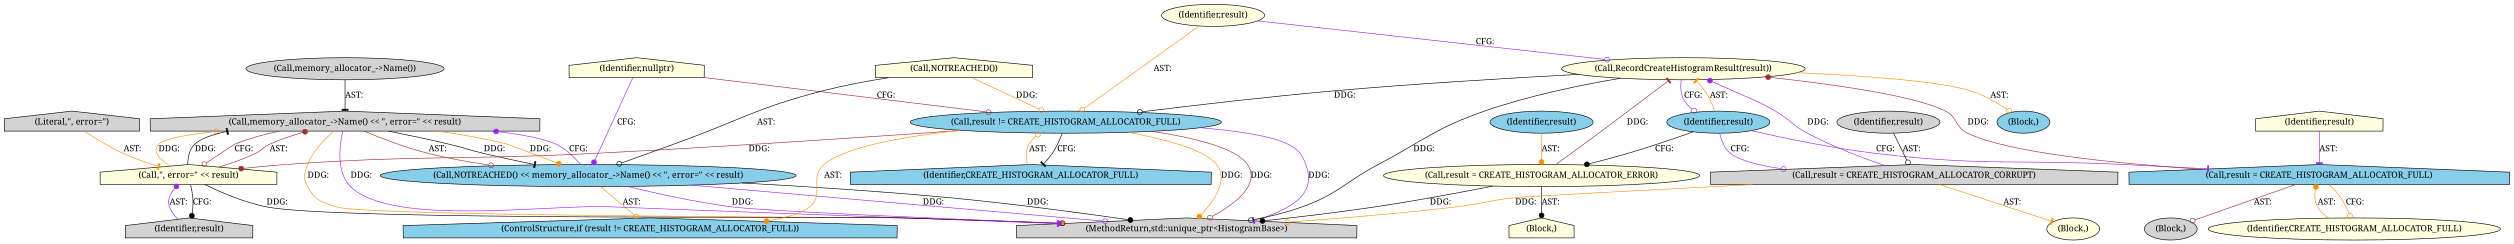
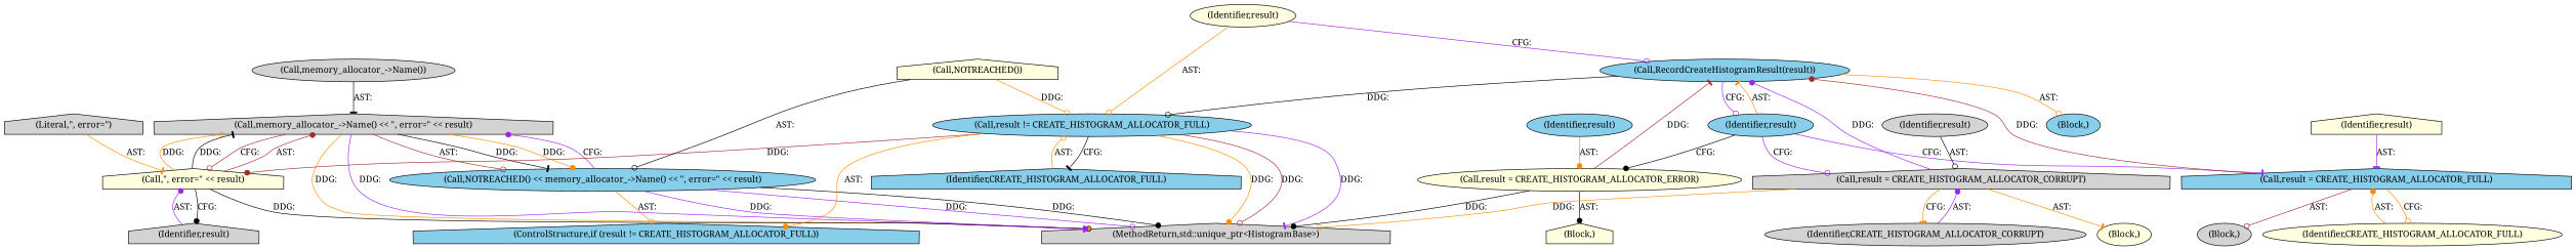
  digraph {
    fontname="Noto Serif"
    node [fillcolor=lightgrey fontname="Noto Serif" shape=ellipse style=filled]
    edge [arrowhead=odot color=darkorange fontname="Noto Serif"]
    n1 [label="(Call,memory_allocator_->Name() << \", error=\" << result)" shape=house]
    n2 [fillcolor=lightyellow label="(Call,\", error=\" << result)" shape=house]
    n3 [fillcolor=skyblue label="(Call,NOTREACHED() << memory_allocator_->Name() << \", error=\" << result)"]
    n4 [label="(MethodReturn,std::unique_ptr<HistogramBase>)" shape=house]
    n5 [label="(Identifier,result)" shape=house]
    n6 [fillcolor=skyblue label="(ControlStructure,if (result != CREATE_HISTOGRAM_ALLOCATOR_FULL))" shape=house]
    n7 [fillcolor=skyblue label="(Call,result != CREATE_HISTOGRAM_ALLOCATOR_FULL)"]
    n8 [fillcolor=skyblue label="(Identifier,CREATE_HISTOGRAM_ALLOCATOR_FULL)" shape=house]
-   n9 [fillcolor=lightyellow label="(Call,RecordCreateHistogramResult(result))"]
+   n9 [fillcolor=skyblue label="(Call,RecordCreateHistogramResult(result))"]
    n10 [fillcolor=skyblue label="(Identifier,result)"]
    n11 [fillcolor=skyblue label="(Block,)"]
    n12 [fillcolor=lightyellow label="(Call,result = CREATE_HISTOGRAM_ALLOCATOR_ERROR)"]
    n13 [label="(Call,result = CREATE_HISTOGRAM_ALLOCATOR_CORRUPT)" shape=house]
    n14 [fillcolor=skyblue label="(Call,result = CREATE_HISTOGRAM_ALLOCATOR_FULL)" shape=house]
    n15 [fillcolor=lightyellow label="(Block,)" shape=house]
+   n16 [label="(Identifier,CREATE_HISTOGRAM_ALLOCATOR_CORRUPT)"]
    n17 [fillcolor=lightyellow label="(Block,)"]
    n18 [fillcolor=lightyellow label="(Identifier,CREATE_HISTOGRAM_ALLOCATOR_FULL)"]
    n19 [label="(Block,)"]
-   n20 [fillcolor=lightyellow label="(Identifier,nullptr)" shape=house]
    n21 [label="(Call,memory_allocator_->Name())"]
    n22 [label="(Identifier,result)"]
    n23 [label="(Literal,\", error=\")" shape=house]
    n24 [fillcolor=lightyellow label="(Identifier,result)" shape=house]
    n25 [fillcolor=skyblue label="(Identifier,result)"]
    n26 [fillcolor=lightyellow label="(Identifier,result)"]
    n27 [fillcolor=lightyellow label="(Call,NOTREACHED())" shape=house]
    n1 -> n2 [color=brown label="CFG: "]
    n1 -> n3 [color=brown label="AST: "]
    n1 -> n3 [arrowhead=tee color=black label="DDG: "]
    n1 -> n3 [arrowhead=dot label="DDG: "]
    n1 -> n4 [arrowhead=dot label="DDG: "]
    n1 -> n4 [arrowhead=tee color=purple label="DDG: "]
    n2 -> n1 [arrowhead=dot color=brown label="AST: "]
    n2 -> n1 [label="DDG: "]
    n2 -> n1 [arrowhead=tee color=black label="DDG: "]
    n2 -> n4 [color=black label="DDG: "]
    n2 -> n5 [arrowhead=dot color=black label="CFG: "]
    n3 -> n1 [arrowhead=dot color=purple label="CFG: "]
    n3 -> n4 [arrowhead=dot color=purple label="DDG: "]
    n3 -> n4 [color=purple label="DDG: "]
    n3 -> n4 [arrowhead=dot color=black label="DDG: "]
    n3 -> n6 [label="AST: "]
    n5 -> n2 [arrowhead=dot color=purple label="AST: "]
    n7 -> n2 [arrowhead=dot color=brown label="DDG: "]
    n7 -> n4 [arrowhead=tee color=purple label="DDG: "]
    n7 -> n4 [arrowhead=dot label="DDG: "]
    n7 -> n4 [color=brown label="DDG: "]
    n7 -> n6 [arrowhead=dot label="AST: "]
    n7 -> n8 [arrowhead=tee color=black label="CFG: "]
    n8 -> n7 [label="AST: "]
-   n9 -> n4 [color=black label="DDG: "]
    n9 -> n7 [color=black label="DDG: "]
    n9 -> n10 [color=purple label="CFG: "]
    n9 -> n11 [label="AST: "]
    n10 -> n9 [arrowhead=tee label="AST: "]
    n10 -> n12 [arrowhead=dot color=black label="CFG: "]
    n10 -> n13 [color=purple label="CFG: "]
    n10 -> n14 [arrowhead=tee color=purple label="CFG: "]
    n12 -> n4 [arrowhead=dot color=black label="DDG: "]
    n12 -> n9 [arrowhead=tee color=brown label="DDG: "]
    n12 -> n15 [arrowhead=dot color=black label="AST: "]
    n13 -> n4 [label="DDG: "]
    n13 -> n9 [arrowhead=dot color=purple label="DDG: "]
+   n13 -> n16 [arrowhead=tee label="CFG: "]
    n13 -> n17 [arrowhead=tee label="AST: "]
    n14 -> n9 [arrowhead=dot color=brown label="DDG: "]
    n14 -> n18 [label="CFG: "]
    n14 -> n19 [color=brown label="AST: "]
+   n16 -> n13 [arrowhead=dot color=purple label="AST: "]
    n18 -> n14 [arrowhead=dot label="AST: "]
-   n20 -> n3 [arrowhead=dot color=purple label="CFG: "]
-   n20 -> n7 [color=brown label="CFG: "]
    n21 -> n1 [arrowhead=tee color=black label="AST: "]
    n22 -> n13 [color=black label="AST: "]
    n23 -> n2 [arrowhead=tee label="AST: "]
    n24 -> n14 [arrowhead=tee color=purple label="AST: "]
    n25 -> n12 [arrowhead=dot label="AST: "]
    n26 -> n7 [label="AST: "]
    n26 -> n9 [color=purple label="CFG: "]
    n27 -> n3 [color=black label="AST: "]
    n27 -> n7 [label="DDG: "]
  }
